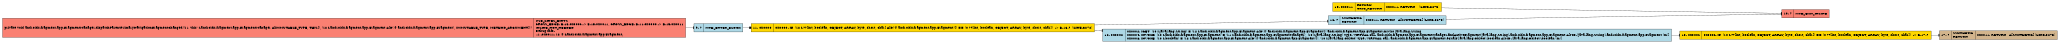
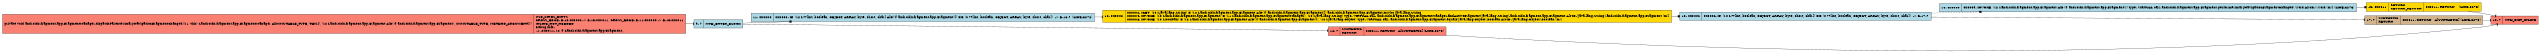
  digraph {
    rankdir=LR
    node [fillcolor=lightblue shape=record style=filled]
    edge [arrowhead=tee]
    n1 [label="{9\:\ ?|MTH_ENTER_BLOCK\l}"]
-   n2 [fillcolor=gold label="{11\:\ 0x0000|0x0000: IF  (r2 I:??[int, boolean, OBJECT, ARRAY, byte, short, char] A[D('f' androidx.fragment.app.Fragment)]) == (0 ??[int, boolean, OBJECT, ARRAY, byte, short, char])  \-\> B:16:?  (LINE:3272)\l}"]
-   n3 [label="{12\:\ 0x0002|0x0002: IGET  (r0 I:java.lang.String) = (r2 I:androidx.fragment.app.Fragment A[D('f' androidx.fragment.app.Fragment)]) androidx.fragment.app.Fragment.mWho java.lang.String \l0x0004: INVOKE  (r0 I:androidx.fragment.app.Fragment) = (r1 I:androidx.fragment.app.FragmentManager), (r0 I:java.lang.String) type: VIRTUAL call: androidx.fragment.app.FragmentManager.findActiveFragment(java.lang.String):androidx.fragment.app.Fragment A[MD:(java.lang.String):androidx.fragment.app.Fragment (m)]\l0x0008: INVOKE  (r0 I:boolean) = (r2 I:androidx.fragment.app.Fragment A[D('f' androidx.fragment.app.Fragment)]), (r0 I:java.lang.Object) type: VIRTUAL call: androidx.fragment.app.Fragment.equals(java.lang.Object):boolean A[MD:(java.lang.Object):boolean (m)]\l}"]
-   n4 [label="{16\:\ ?|SYNTHETIC\lRETURN\l|0x0011: RETURN   A[SYNTHETIC] (LINE:3275)\l}"]
-   n5 [fillcolor=gold label="{13\:\ 0x000c|0x000c: IF  (r0 I:??[int, boolean, OBJECT, ARRAY, byte, short, char]) == (0 ??[int, boolean, OBJECT, ARRAY, byte, short, char])  \-\> B:17:? \l}"]
+   n2 [label="{11\:\ 0x0000|0x0000: IF  (r2 I:??[int, boolean, OBJECT, ARRAY, byte, short, char] A[D('f' androidx.fragment.app.Fragment)]) == (0 ??[int, boolean, OBJECT, ARRAY, byte, short, char])  \-\> B:16:?  (LINE:3272)\l}"]
+   n3 [fillcolor=gold label="{12\:\ 0x0002|0x0002: IGET  (r0 I:java.lang.String) = (r2 I:androidx.fragment.app.Fragment A[D('f' androidx.fragment.app.Fragment)]) androidx.fragment.app.Fragment.mWho java.lang.String \l0x0004: INVOKE  (r0 I:androidx.fragment.app.Fragment) = (r1 I:androidx.fragment.app.FragmentManager), (r0 I:java.lang.String) type: VIRTUAL call: androidx.fragment.app.FragmentManager.findActiveFragment(java.lang.String):androidx.fragment.app.Fragment A[MD:(java.lang.String):androidx.fragment.app.Fragment (m)]\l0x0008: INVOKE  (r0 I:boolean) = (r2 I:androidx.fragment.app.Fragment A[D('f' androidx.fragment.app.Fragment)]), (r0 I:java.lang.Object) type: VIRTUAL call: androidx.fragment.app.Fragment.equals(java.lang.Object):boolean A[MD:(java.lang.Object):boolean (m)]\l}"]
+   n4 [fillcolor=salmon label="{16\:\ ?|SYNTHETIC\lRETURN\l|0x0011: RETURN   A[SYNTHETIC] (LINE:3275)\l}"]
+   n5 [label="{13\:\ 0x000c|0x000c: IF  (r0 I:??[int, boolean, OBJECT, ARRAY, byte, short, char]) == (0 ??[int, boolean, OBJECT, ARRAY, byte, short, char])  \-\> B:17:? \l}"]
    n6 [fillcolor=salmon label="{10\:\ ?|MTH_EXIT_INLINE\l}"]
+   n7 [label="{14\:\ 0x000e|0x000e: INVOKE  (r2 I:androidx.fragment.app.Fragment A[D('f' androidx.fragment.app.Fragment)]) type: VIRTUAL call: androidx.fragment.app.Fragment.performPrimaryNavigationFragmentChanged():void A[MD:():void (m)] (LINE:3273)\l}"]
    n8 [fillcolor=tan label="{17\:\ ?|SYNTHETIC\lRETURN\l|0x0011: RETURN   A[SYNTHETIC] (LINE:3275)\l}"]
-   n9 [fillcolor=gold label="{15\:\ 0x0011|RETURN\lORIG_RETURN\l|0x0011: RETURN    (LINE:3275)\l}"]
+   n9 [fillcolor=gold label="{15\:\ 0x0011|RETURN\lRETURN_RETURN\l|0x0011: RETURN    (LINE:3275)\l}"]
    n10 [fillcolor=salmon label="{private void androidx.fragment.app.FragmentManager.dispatchParentPrimaryNavigationFragmentChanged((r1 'this' I:androidx.fragment.app.FragmentManager A[IMMUTABLE_TYPE, THIS]), (r2 I:androidx.fragment.app.Fragment A[D('f' androidx.fragment.app.Fragment), IMMUTABLE_TYPE, METHOD_ARGUMENT]))  | USE_LINES_HINTS\lCROSS_EDGE: B:13:0x000c \-\> B:15:0x0011, CROSS_EDGE: B:11:0x0000 \-\> B:15:0x0011\lINLINE_NOT_NEEDED\lDebug Info:\l  \-1 \-0x0011: r2 'f' Landroidx\/fragment\/app\/Fragment;\l}"]
    n1 -> n2 [arrowhead=box]
    n2 -> n3 [style=solid]
-   n2 -> n4
-   n3 -> n5
+   n1 -> n4
+   n3 -> n5 [arrowhead=box]
    n4 -> n6
+   n5 -> n7 [arrowhead=box style=dashed]
    n5 -> n8
+   n7 -> n9 [arrowhead=box]
+   n8 -> n6
    n9 -> n6
    n10 -> n1
  }
